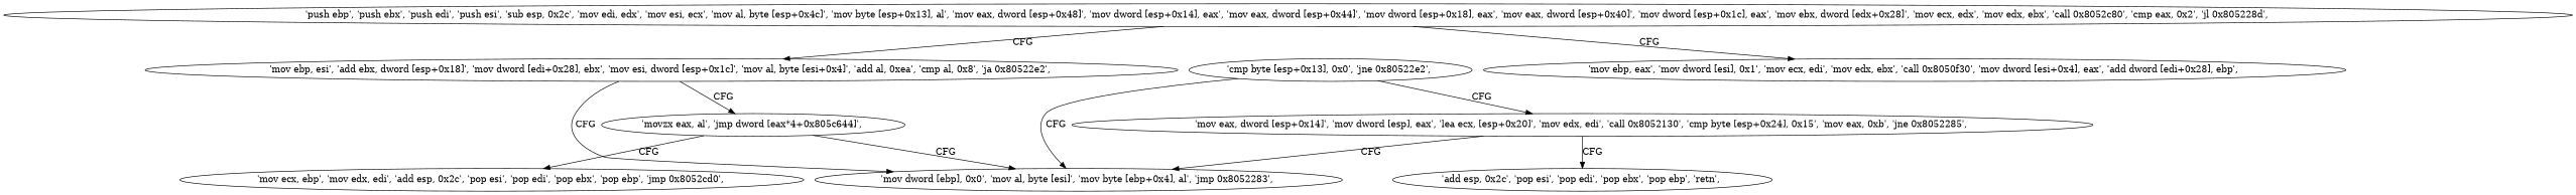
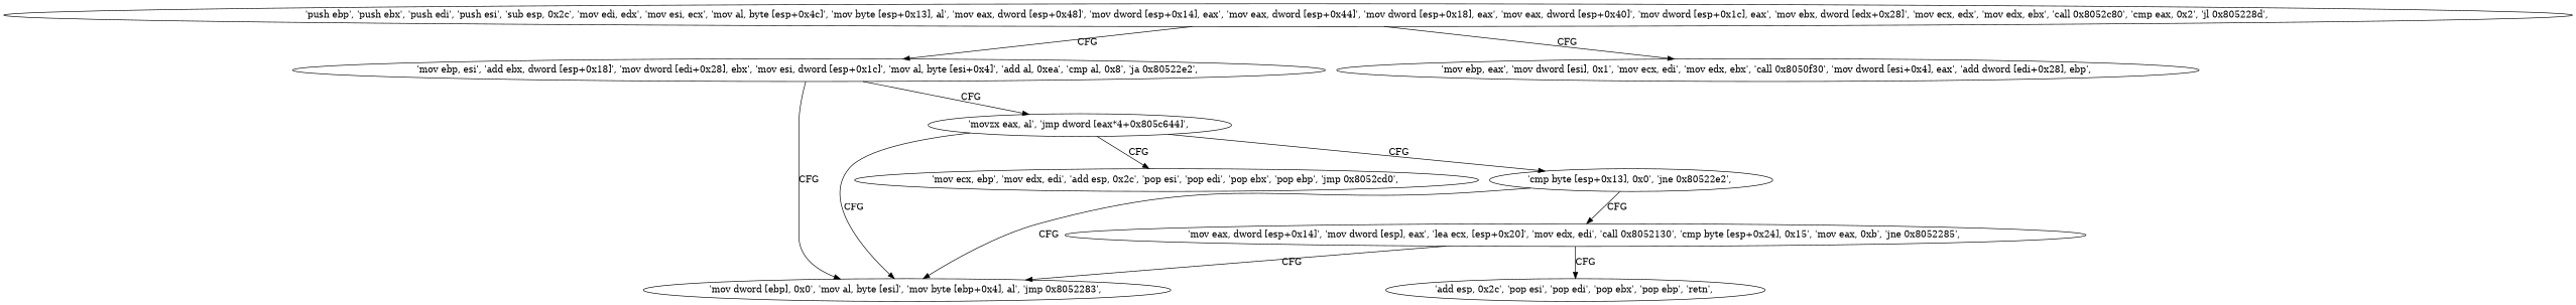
  digraph {
    n1 [label="'push ebp', 'push ebx', 'push edi', 'push esi', 'sub esp, 0x2c', 'mov edi, edx', 'mov esi, ecx', 'mov al, byte [esp+0x4c]', 'mov byte [esp+0x13], al', 'mov eax, dword [esp+0x48]', 'mov dword [esp+0x14], eax', 'mov eax, dword [esp+0x44]', 'mov dword [esp+0x18], eax', 'mov eax, dword [esp+0x40]', 'mov dword [esp+0x1c], eax', 'mov ebx, dword [edx+0x28]', 'mov ecx, edx', 'mov edx, ebx', 'call 0x8052c80', 'cmp eax, 0x2', 'jl 0x805228d', "]
    n2 [label="'mov ebp, esi', 'add ebx, dword [esp+0x18]', 'mov dword [edi+0x28], ebx', 'mov esi, dword [esp+0x1c]', 'mov al, byte [esi+0x4]', 'add al, 0xea', 'cmp al, 0x8', 'ja 0x80522e2', "]
    n3 [label="'mov ebp, eax', 'mov dword [esi], 0x1', 'mov ecx, edi', 'mov edx, ebx', 'call 0x8050f30', 'mov dword [esi+0x4], eax', 'add dword [edi+0x28], ebp', "]
    n4 [label="'mov dword [ebp], 0x0', 'mov al, byte [esi]', 'mov byte [ebp+0x4], al', 'jmp 0x8052283', "]
    n5 [label="'movzx eax, al', 'jmp dword [eax*4+0x805c644]', "]
    n6 [label="'mov ecx, ebp', 'mov edx, edi', 'add esp, 0x2c', 'pop esi', 'pop edi', 'pop ebx', 'pop ebp', 'jmp 0x8052cd0', "]
    n7 [label="'cmp byte [esp+0x13], 0x0', 'jne 0x80522e2', "]
    n8 [label="'mov eax, dword [esp+0x14]', 'mov dword [esp], eax', 'lea ecx, [esp+0x20]', 'mov edx, edi', 'call 0x8052130', 'cmp byte [esp+0x24], 0x15', 'mov eax, 0xb', 'jne 0x8052285', "]
    n9 [label="'add esp, 0x2c', 'pop esi', 'pop edi', 'pop ebx', 'pop ebp', 'retn', "]
    n1 -> n2 [label=CFG]
    n1 -> n3 [label=CFG]
    n2 -> n4 [label=CFG]
    n2 -> n5 [label=CFG]
    n5 -> n4 [label=CFG]
    n5 -> n6 [label=CFG]
+   n5 -> n7 [label=CFG]
    n7 -> n4 [label=CFG]
    n7 -> n8 [label=CFG]
    n8 -> n4 [label=CFG]
    n8 -> n9 [label=CFG]
  }
